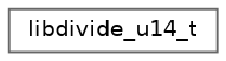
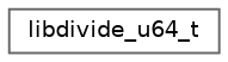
  digraph {
    rankdir=LR
-   n1 [color=grey40 fillcolor=white fontname=Helvetica fontsize=10 height=0.2 label=libdivide_u14_t shape=box style=filled width=0.4]
+   n1 [color=grey40 fillcolor=white fontname=Helvetica fontsize=10 height=0.2 label=libdivide_u64_t shape=box style=filled width=0.4]
  }
